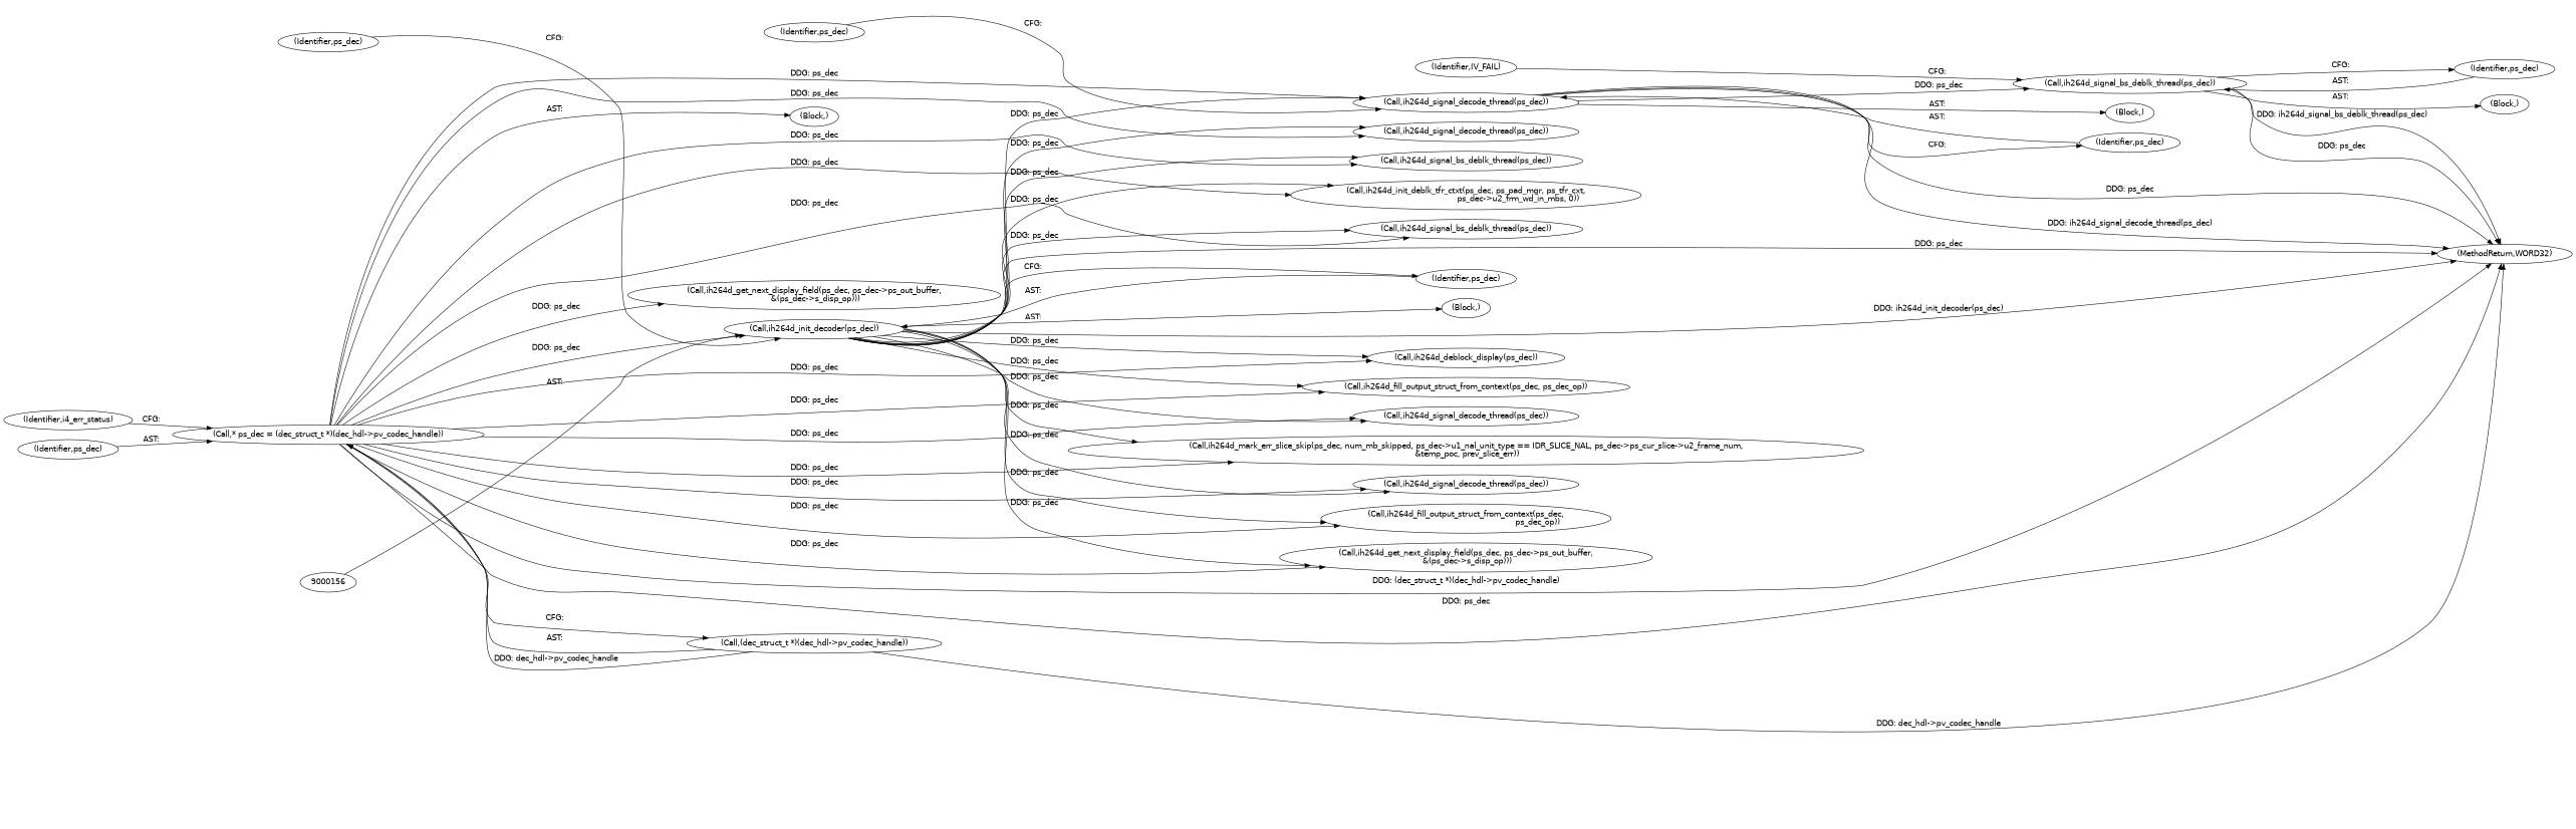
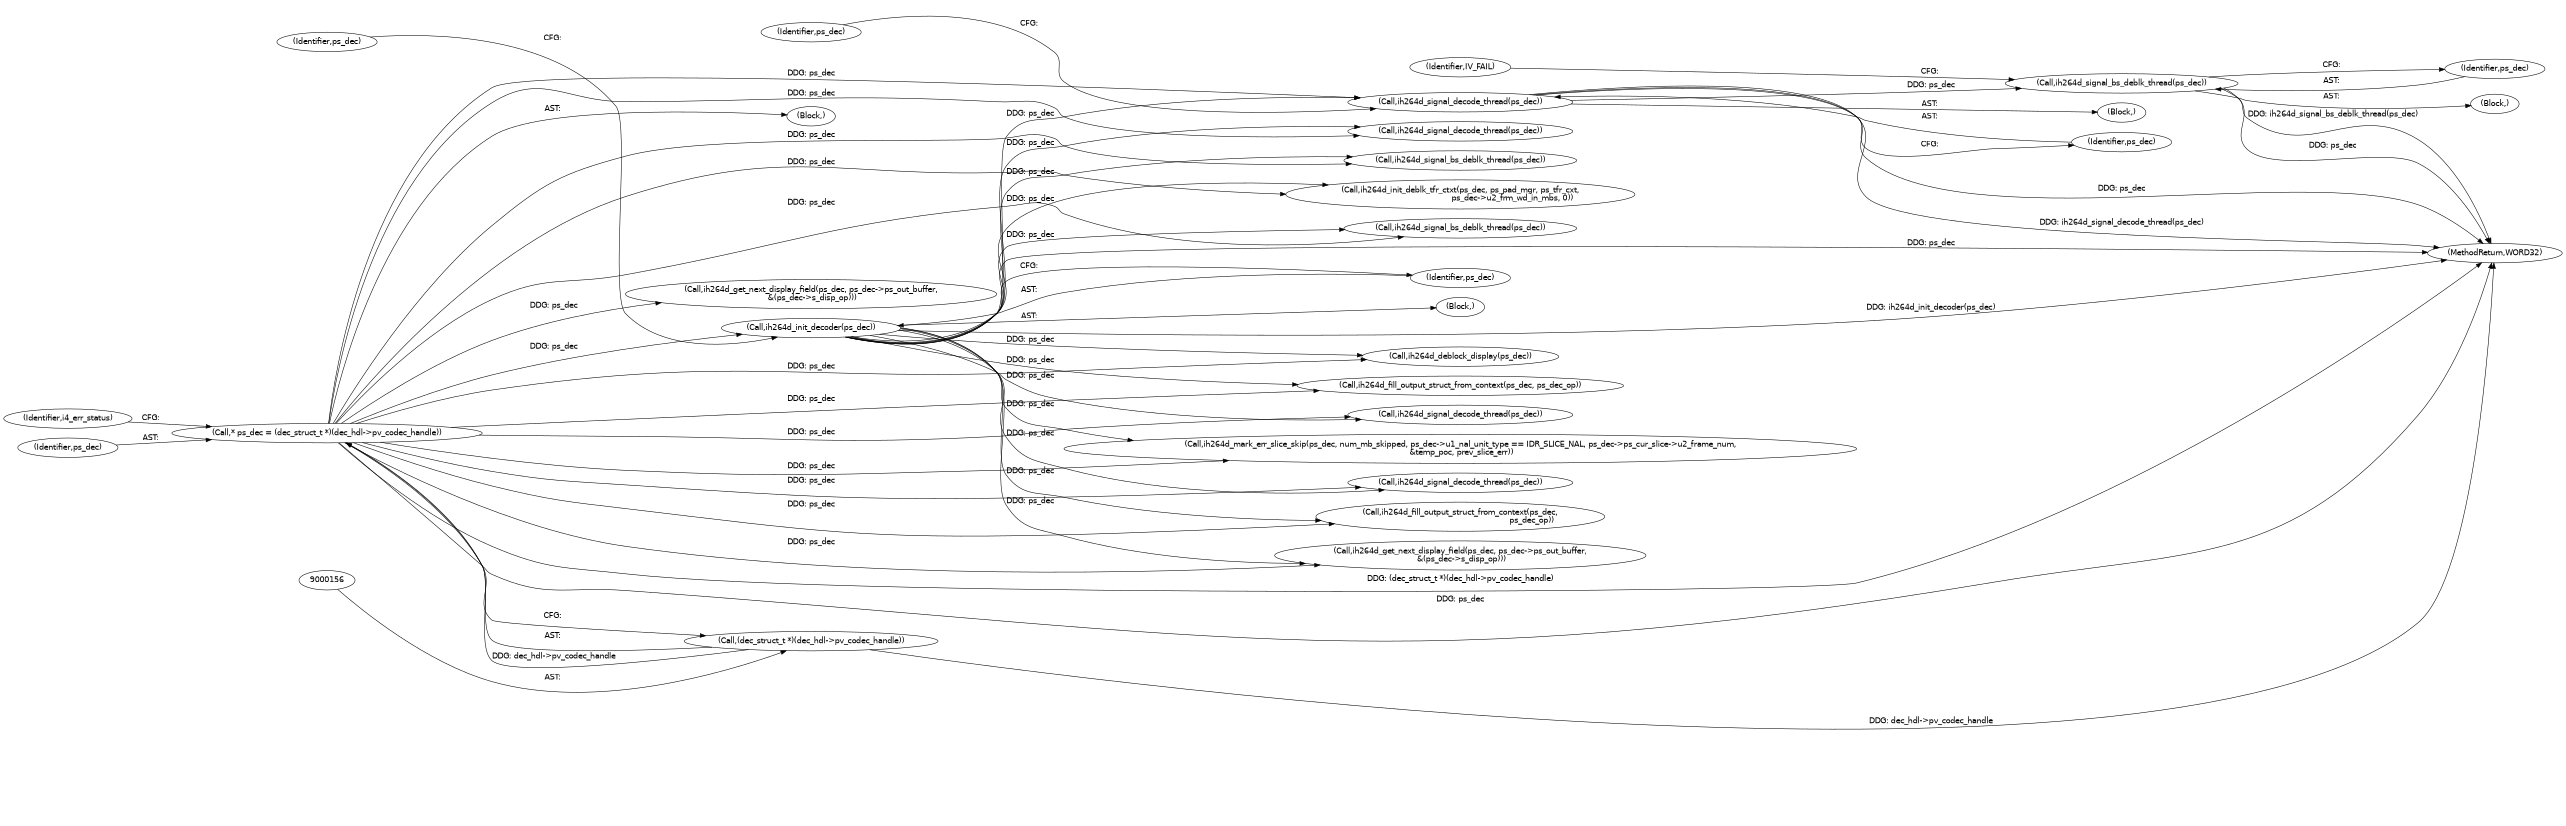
  digraph {
    fontname="DejaVu Sans"
    rankdir=LR
    node [fontname="DejaVu Sans"]
    edge [fontname="DejaVu Sans"]
    n1 [label="(Call,ih264d_signal_decode_thread(ps_dec))"]
    n2 [label="(Call,ih264d_signal_bs_deblk_thread(ps_dec))"]
    n3 [label="(MethodReturn,WORD32)"]
    n4 [label="(Block,)"]
    n5 [label="(Identifier,ps_dec)"]
    n6 [label="(Block,)"]
    n7 [label="(Identifier,ps_dec)"]
    n8 [label="(Call,ih264d_init_decoder(ps_dec))"]
    n9 [label="(Call,ih264d_signal_decode_thread(ps_dec))"]
    n10 [label="(Call,ih264d_signal_bs_deblk_thread(ps_dec))"]
    n11 [label="(Call,ih264d_init_deblk_tfr_ctxt(ps_dec, ps_pad_mgr, ps_tfr_cxt,\n                                           ps_dec->u2_frm_wd_in_mbs, 0))"]
    n12 [label="(Call,ih264d_deblock_display(ps_dec))"]
    n13 [label="(Call,ih264d_fill_output_struct_from_context(ps_dec, ps_dec_op))"]
    n14 [label="(Call,ih264d_signal_decode_thread(ps_dec))"]
    n15 [label="(Call,ih264d_mark_err_slice_skip(ps_dec, num_mb_skipped, ps_dec->u1_nal_unit_type == IDR_SLICE_NAL, ps_dec->ps_cur_slice->u2_frame_num,\n &temp_poc, prev_slice_err))"]
    n16 [label="(Call,ih264d_signal_decode_thread(ps_dec))"]
    n17 [label="(Identifier,ps_dec)"]
    n18 [label="(Call,ih264d_fill_output_struct_from_context(ps_dec,\n                                                           ps_dec_op))"]
    n19 [label="(Call,ih264d_get_next_display_field(ps_dec, ps_dec->ps_out_buffer,\n &(ps_dec->s_disp_op)))"]
    n20 [label="(Call,ih264d_signal_bs_deblk_thread(ps_dec))"]
    n21 [label="(Block,)"]
    n22 [label="(Call,* ps_dec = (dec_struct_t *)(dec_hdl->pv_codec_handle))"]
    n23 [label="(Call,(dec_struct_t *)(dec_hdl->pv_codec_handle))"]
    n24 [label="(Block,)"]
    n25 [label="(Call,ih264d_get_next_display_field(ps_dec, ps_dec->ps_out_buffer,\n &(ps_dec->s_disp_op)))"]
    n26 [label="(Identifier,ps_dec)"]
    n27 [label="(Identifier,IV_FAIL)"]
    n28 [label="(Identifier,ps_dec)"]
    n29 [label="(Identifier,i4_err_status)"]
    n30 [label="(Identifier,ps_dec)"]
    n31 [label=9000156]
    n1 -> n2 [label="DDG: ps_dec"]
    n1 -> n3 [label="DDG: ps_dec"]
    n1 -> n3 [label="DDG: ih264d_signal_decode_thread(ps_dec)"]
    n1 -> n4 [label="AST: "]
    n1 -> n5 [label="CFG: "]
    n2 -> n3 [label="DDG: ih264d_signal_bs_deblk_thread(ps_dec)"]
    n2 -> n3 [label="DDG: ps_dec"]
    n2 -> n6 [label="AST: "]
    n2 -> n7 [label="CFG: "]
    n5 -> n1 [label="AST: "]
    n7 -> n2 [label="AST: "]
    n8 -> n1 [label="DDG: ps_dec"]
    n8 -> n3 [label="DDG: ps_dec"]
    n8 -> n3 [label="DDG: ih264d_init_decoder(ps_dec)"]
    n8 -> n9 [label="DDG: ps_dec"]
    n8 -> n10 [label="DDG: ps_dec"]
    n8 -> n11 [label="DDG: ps_dec"]
    n8 -> n12 [label="DDG: ps_dec"]
    n8 -> n13 [label="DDG: ps_dec"]
    n8 -> n14 [label="DDG: ps_dec"]
    n8 -> n15 [label="DDG: ps_dec"]
    n8 -> n16 [label="DDG: ps_dec"]
    n8 -> n17 [label="CFG: "]
    n8 -> n18 [label="DDG: ps_dec"]
    n8 -> n19 [label="DDG: ps_dec"]
    n8 -> n20 [label="DDG: ps_dec"]
    n8 -> n21 [label="AST: "]
    n17 -> n8 [label="AST: "]
    n22 -> n1 [label="DDG: ps_dec"]
    n22 -> n3 [label="DDG: (dec_struct_t *)(dec_hdl->pv_codec_handle)"]
    n22 -> n3 [label="DDG: ps_dec"]
    n22 -> n8 [label="DDG: ps_dec"]
    n22 -> n9 [label="DDG: ps_dec"]
    n22 -> n10 [label="DDG: ps_dec"]
    n22 -> n11 [label="DDG: ps_dec"]
    n22 -> n12 [label="DDG: ps_dec"]
    n22 -> n13 [label="DDG: ps_dec"]
    n22 -> n14 [label="DDG: ps_dec"]
    n22 -> n15 [label="DDG: ps_dec"]
    n22 -> n16 [label="DDG: ps_dec"]
    n22 -> n18 [label="DDG: ps_dec"]
    n22 -> n19 [label="DDG: ps_dec"]
    n22 -> n20 [label="DDG: ps_dec"]
    n22 -> n23 [label="CFG: "]
    n22 -> n24 [label="AST: "]
    n22 -> n25 [label="DDG: ps_dec"]
    n23 -> n3 [label="DDG: dec_hdl->pv_codec_handle"]
    n23 -> n22 [label="AST: "]
    n23 -> n22 [label="DDG: dec_hdl->pv_codec_handle"]
    n26 -> n8 [label="CFG: "]
    n27 -> n2 [label="CFG: "]
    n28 -> n1 [label="CFG: "]
    n29 -> n22 [label="CFG: "]
    n30 -> n22 [label="AST: "]
-   n31 -> n8 [label="AST: "]
+   n31 -> n23 [label="AST: "]
  }
